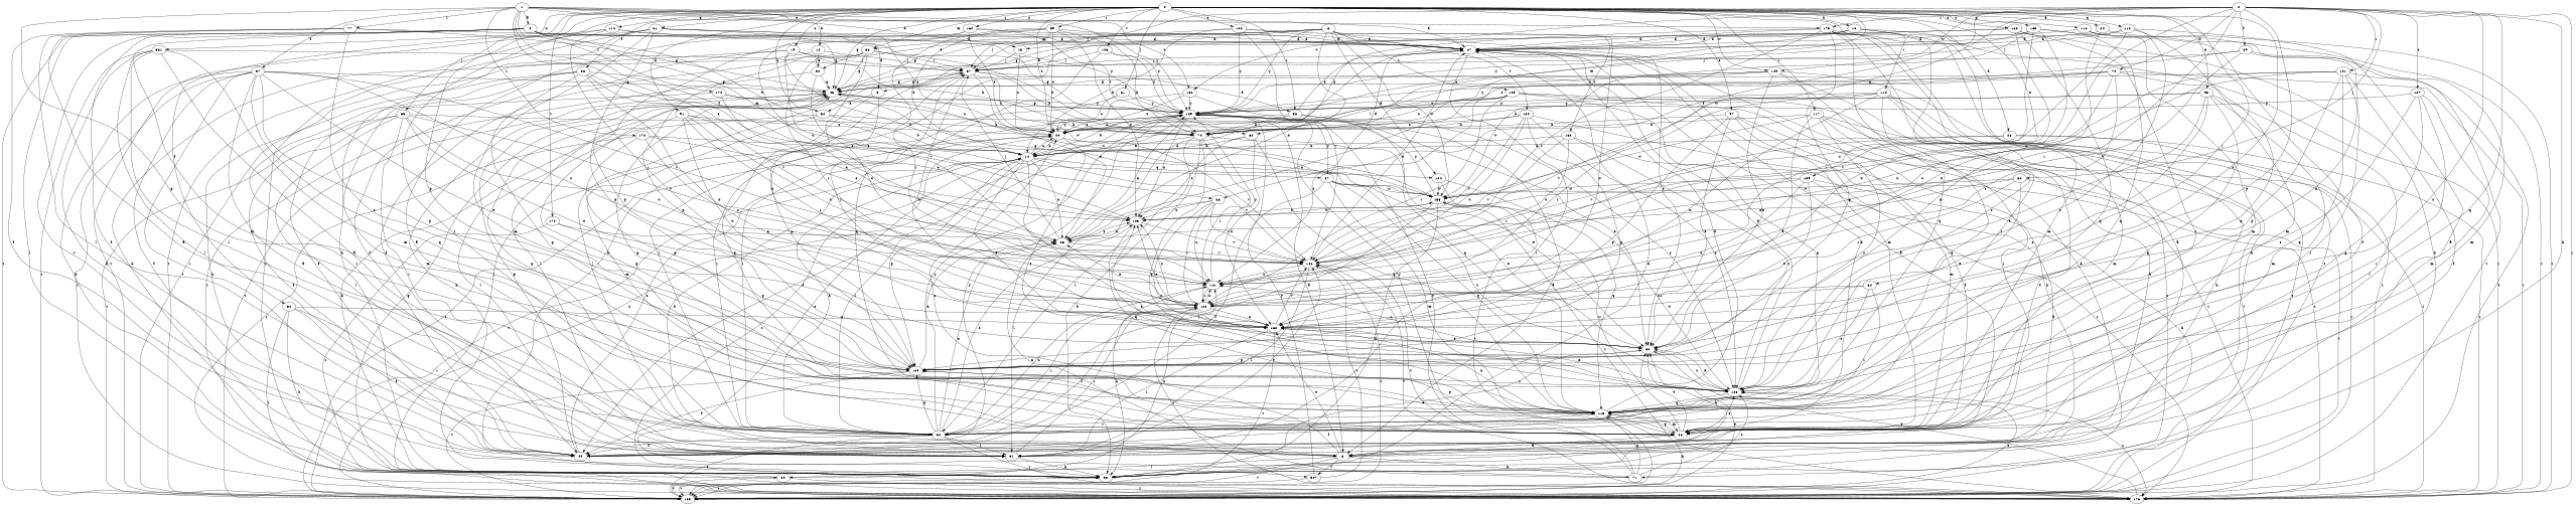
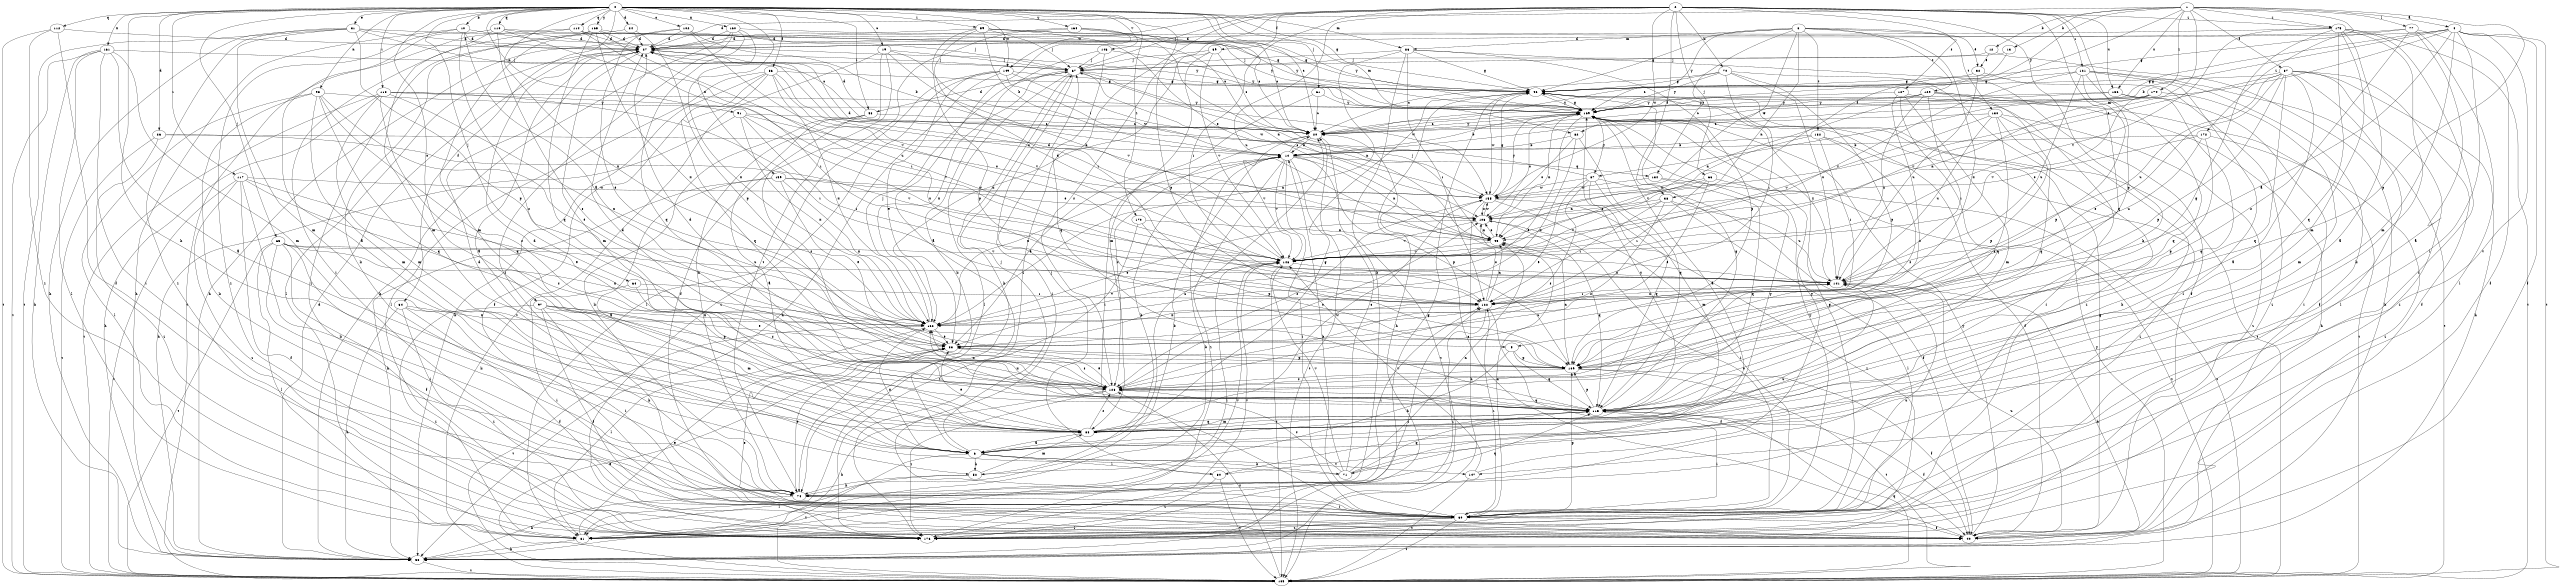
  strict digraph {
    0
    10
    19
    20
    24
    26
    31
    34
    36
    46
    52
    58
    59
    61
    64
    65
    82
    86
    91
    93
    97
    102
    109
    110
    112
    114
    117
    118
    146
    149
    159
    160
-   161 [label=561]
+   161
    162
    164
    165
    170
    27
    169
    128
    176
    5
    53
    67
    155
    40
    135
    148
    74
    14
    88
    60
    103
    115
    81
    6
    122
    141
    33
    95
    1
    4
    12
    13
    37
    38
    77
    136
    172
    174
    175
    80
    87
-   147 [label=547]
+   147
    32
    2
    39
    66
    70
    71
    121
    127
    3
    129
    130
    132
    134
    0 -> 10 [label=b]
    0 -> 19 [label=c]
    0 -> 20 [label=c]
    0 -> 24 [label=d]
    0 -> 26 [label=d]
    0 -> 31 [label=e]
    0 -> 34 [label=f]
    0 -> 36 [label=f]
    0 -> 46 [label=g]
    0 -> 52 [label=h]
    0 -> 58 [label=i]
    0 -> 59 [label=i]
    0 -> 61 [label=j]
    0 -> 64 [label=j]
    0 -> 65 [label=j]
    0 -> 82 [label=m]
    0 -> 86 [label=m]
    0 -> 91 [label=n]
    0 -> 93 [label=n]
    0 -> 97 [label=o]
    0 -> 102 [label=o]
    0 -> 109 [label=p]
    0 -> 110 [label=q]
    0 -> 112 [label=q]
    0 -> 114 [label=q]
    0 -> 117 [label=r]
    0 -> 118 [label=r]
    0 -> 146 [label=v]
    0 -> 149 [label=w]
    0 -> 159 [label=x]
    0 -> 160 [label=x]
    0 -> 161 [label=x]
    0 -> 162 [label=x]
    0 -> 164 [label=y]
    0 -> 165 [label=y]
    0 -> 170 [label=z]
    10 -> 27 [label=d]
    10 -> 169 [label=y]
    10 -> 128 [label=s]
    10 -> 176 [label=z]
    10 -> 5 [label=a]
    10 -> 53 [label=h]
    19 -> 67 [label=j]
    19 -> 155 [label=w]
    19 -> 40 [label=f]
    19 -> 135 [label=t]
    19 -> 148 [label=v]
    19 -> 74 [label=k]
    20 -> 169 [label=y]
    20 -> 128 [label=s]
    20 -> 135 [label=t]
    20 -> 148 [label=v]
    20 -> 14 [label=b]
    24 -> 109 [label=p]
    24 -> 27 [label=d]
    24 -> 176 [label=z]
    26 -> 176 [label=z]
    26 -> 135 [label=t]
    26 -> 148 [label=v]
    26 -> 14 [label=b]
    31 -> 20 [label=c]
    31 -> 46 [label=g]
    31 -> 109 [label=p]
    31 -> 27 [label=d]
    31 -> 176 [label=z]
    31 -> 53 [label=h]
    31 -> 135 [label=t]
    31 -> 88 [label=m]
    34 -> 162 [label=x]
    34 -> 176 [label=z]
    34 -> 53 [label=h]
    34 -> 40 [label=f]
    34 -> 60 [label=i]
    36 -> 46 [label=g]
    36 -> 162 [label=x]
    36 -> 53 [label=h]
    36 -> 40 [label=f]
    36 -> 148 [label=v]
    36 -> 103 [label=o]
    36 -> 115 [label=q]
    36 -> 81 [label=l]
    46 -> 169 [label=y]
    46 -> 53 [label=h]
    46 -> 155 [label=w]
    46 -> 135 [label=t]
    52 -> 74 [label=k]
    52 -> 14 [label=b]
    52 -> 88 [label=m]
    52 -> 81 [label=l]
    58 -> 20 [label=c]
    58 -> 27 [label=d]
    58 -> 128 [label=s]
    58 -> 74 [label=k]
    58 -> 6 [label=a]
    59 -> 20 [label=c]
    59 -> 109 [label=p]
    59 -> 27 [label=d]
    59 -> 169 [label=y]
    59 -> 67 [label=j]
    59 -> 14 [label=b]
    59 -> 103 [label=o]
    59 -> 122 [label=r]
    61 -> 20 [label=c]
    61 -> 169 [label=y]
    61 -> 60 [label=i]
    64 -> 128 [label=s]
    64 -> 60 [label=i]
    64 -> 122 [label=r]
    65 -> 162 [label=x]
    65 -> 40 [label=f]
    65 -> 135 [label=t]
    65 -> 148 [label=v]
    65 -> 74 [label=k]
    65 -> 60 [label=i]
    65 -> 81 [label=l]
    65 -> 141 [label=u]
    82 -> 162 [label=x]
    82 -> 14 [label=b]
    82 -> 103 [label=o]
    82 -> 115 [label=q]
    86 -> 46 [label=g]
    86 -> 109 [label=p]
    86 -> 162 [label=x]
    86 -> 67 [label=j]
    86 -> 40 [label=f]
    86 -> 74 [label=k]
    86 -> 122 [label=r]
    91 -> 20 [label=c]
    91 -> 162 [label=x]
    91 -> 53 [label=h]
    91 -> 103 [label=o]
    91 -> 122 [label=r]
    91 -> 141 [label=u]
    93 -> 169 [label=y]
    93 -> 128 [label=s]
    93 -> 74 [label=k]
    93 -> 88 [label=m]
    93 -> 115 [label=q]
    93 -> 81 [label=l]
    93 -> 33 [label=e]
    97 -> 109 [label=p]
-   64 -> 162 [label=x]
+   97 -> 162 [label=x]
    97 -> 176 [label=z]
    97 -> 40 [label=f]
    97 -> 74 [label=k]
    97 -> 88 [label=m]
    97 -> 33 [label=e]
    102 -> 27 [label=d]
    102 -> 169 [label=y]
    102 -> 53 [label=h]
    102 -> 148 [label=v]
    102 -> 14 [label=b]
    102 -> 33 [label=e]
    109 -> 128 [label=s]
    109 -> 40 [label=f]
    109 -> 135 [label=t]
    109 -> 95 [label=n]
    110 -> 27 [label=d]
    110 -> 128 [label=s]
    110 -> 67 [label=j]
    110 -> 88 [label=m]
    110 -> 6 [label=a]
    110 -> 141 [label=u]
    112 -> 27 [label=d]
    112 -> 176 [label=z]
    112 -> 40 [label=f]
    112 -> 135 [label=t]
    114 -> 27 [label=d]
    114 -> 169 [label=y]
    114 -> 135 [label=t]
    114 -> 60 [label=i]
    114 -> 122 [label=r]
    117 -> 128 [label=s]
    117 -> 176 [label=z]
    117 -> 155 [label=w]
    117 -> 40 [label=f]
    117 -> 135 [label=t]
    117 -> 74 [label=k]
    117 -> 33 [label=e]
    118 -> 162 [label=x]
    118 -> 169 [label=y]
    118 -> 53 [label=h]
    118 -> 135 [label=t]
    118 -> 148 [label=v]
    118 -> 88 [label=m]
    118 -> 115 [label=q]
    118 -> 122 [label=r]
    146 -> 169 [label=y]
    146 -> 67 [label=j]
    146 -> 74 [label=k]
    146 -> 115 [label=q]
    149 -> 46 [label=g]
    149 -> 176 [label=z]
    149 -> 53 [label=h]
    149 -> 155 [label=w]
    149 -> 14 [label=i]
    149 -> 81 [label=l]
    149 -> 33 [label=e]
    159 -> 162 [label=x]
    159 -> 53 [label=h]
    159 -> 155 [label=w]
    159 -> 103 [label=o]
    159 -> 6 [label=a]
    159 -> 33 [label=e]
    160 -> 46 [label=g]
    160 -> 162 [label=x]
    160 -> 27 [label=d]
    160 -> 53 [label=h]
    160 -> 60 [label=i]
    160 -> 115 [label=q]
    161 -> 53 [label=h]
    161 -> 67 [label=j]
    161 -> 135 [label=t]
    161 -> 88 [label=m]
    161 -> 60 [label=i]
    161 -> 81 [label=l]
    161 -> 6 [label=a]
    162 -> 67 [label=j]
    162 -> 135 [label=t]
    162 -> 148 [label=v]
    162 -> 103 [label=o]
    162 -> 81 [label=l]
    162 -> 33 [label=e]
    164 -> 20 [label=c]
    164 -> 27 [label=d]
    164 -> 74 [label=t]
    164 -> 6 [label=a]
    164 -> 95 [label=n]
    165 -> 20 [label=c]
    165 -> 162 [label=x]
    165 -> 27 [label=d]
    165 -> 74 [label=k]
    165 -> 88 [label=m]
    165 -> 115 [label=q]
    165 -> 122 [label=r]
    170 -> 109 [label=p]
    170 -> 176 [label=z]
    170 -> 95 [label=n]
    27 -> 67 [label=j]
    27 -> 88 [label=m]
    27 -> 81 [label=l]
    27 -> 6 [label=a]
    169 -> 20 [label=c]
    169 -> 46 [label=g]
    169 -> 40 [label=f]
    169 -> 14 [label=b]
    169 -> 103 [label=o]
    169 -> 6 [label=a]
    169 -> 33 [label=e]
    169 -> 95 [label=n]
    169 -> 87 [label=y]
    128 -> 162 [label=x]
    128 -> 27 [label=d]
    128 -> 176 [label=z]
+   128 -> 53 [label=h]
    128 -> 103 [label=o]
    128 -> 115 [label=q]
    128 -> 33 [label=e]
    176 -> 46 [label=g]
    176 -> 148 [label=v]
    176 -> 33 [label=e]
    5 -> 52 [label=h]
    5 -> 109 [label=p]
    5 -> 115 [label=q]
    53 -> 27 [label=d]
    53 -> 135 [label=t]
    67 -> 46 [label=g]
    67 -> 58 [label=d]
    67 -> 162 [label=x]
    67 -> 155 [label=w]
    67 -> 74 [label=k]
    67 -> 60 [label=i]
    67 -> 81 [label=l]
    67 -> 95 [label=n]
    155 -> 46 [label=g]
    155 -> 169 [label=y]
    155 -> 128 [label=s]
    155 -> 176 [label=z]
    155 -> 53 [label=h]
    155 -> 60 [label=i]
    155 -> 103 [label=o]
    40 -> 20 [label=c]
    40 -> 46 [label=g]
    40 -> 169 [label=y]
+   40 -> 141 [label=u]
    135 -> 169 [label=y]
    135 -> 128 [label=s]
    135 -> 115 [label=q]
    135 -> 33 [label=e]
    148 -> 27 [label=d]
    148 -> 135 [label=t]
    148 -> 81 [label=l]
    148 -> 141 [label=u]
    74 -> 53 [label=h]
    74 -> 14 [label=b]
    74 -> 60 [label=i]
    74 -> 115 [label=q]
    74 -> 122 [label=r]
    74 -> 33 [label=e]
    14 -> 20 [label=c]
    14 -> 109 [label=p]
    14 -> 162 [label=x]
    14 -> 176 [label=z]
    14 -> 135 [label=t]
    14 -> 148 [label=v]
    14 -> 60 [label=i]
    14 -> 33 [label=e]
    14 -> 95 [label=n]
    14 -> 134 [label=q]
    88 -> 46 [label=g]
    88 -> 27 [label=d]
    88 -> 169 [label=y]
    88 -> 128 [label=s]
    88 -> 155 [label=w]
    88 -> 115 [label=q]
    88 -> 6 [label=a]
    88 -> 33 [label=e]
    60 -> 46 [label=g]
    60 -> 109 [label=p]
    60 -> 169 [label=y]
    60 -> 176 [label=z]
    60 -> 40 [label=f]
    60 -> 135 [label=t]
    60 -> 14 [label=b]
    60 -> 103 [label=o]
    60 -> 81 [label=l]
    60 -> 122 [label=r]
    60 -> 141 [label=u]
    60 -> 95 [label=n]
    103 -> 155 [label=w]
    103 -> 148 [label=v]
    103 -> 115 [label=q]
    103 -> 95 [label=n]
    115 -> 46 [label=g]
    115 -> 109 [label=p]
    115 -> 162 [label=x]
    115 -> 27 [label=d]
    115 -> 40 [label=f]
    115 -> 88 [label=m]
    115 -> 60 [label=i]
    81 -> 53 [label=h]
    81 -> 148 [label=v]
    81 -> 14 [label=b]
    81 -> 122 [label=r]
    81 -> 33 [label=e]
    6 -> 20 [label=c]
-   6 -> 33 [label=h]
+   6 -> 52 [label=h]
    6 -> 162 [label=x]
    6 -> 67 [label=j]
    6 -> 135 [label=t]
    6 -> 80 [label=l]
    6 -> 147 [label=v]
    6 -> 71 [label=k]
    122 -> 162 [label=x]
    122 -> 176 [label=z]
    122 -> 40 [label=f]
    122 -> 103 [label=o]
    122 -> 141 [label=u]
    122 -> 95 [label=n]
    141 -> 169 [label=y]
    141 -> 53 [label=h]
    141 -> 122 [label=r]
    33 -> 109 [label=p]
    33 -> 128 [label=s]
    33 -> 141 [label=u]
    95 -> 27 [label=d]
    95 -> 67 [label=j]
    95 -> 148 [label=v]
    95 -> 103 [label=o]
    1 -> 109 [label=p]
    1 -> 27 [label=d]
    1 -> 169 [label=y]
    1 -> 103 [label=o]
    1 -> 4 [label=a]
    1 -> 12 [label=b]
    1 -> 13 [label=b]
    1 -> 37 [label=f]
    1 -> 38 [label=f]
    1 -> 77 [label=l]
    1 -> 136 [label=u]
    1 -> 172 [label=z]
    1 -> 174 [label=z]
    1 -> 175 [label=z]
    4 -> 82 [label=g]
    4 -> 27 [label=d]
    4 -> 5 [label=a]
    4 -> 40 [label=f]
    4 -> 135 [label=t]
    4 -> 14 [label=b]
    4 -> 88 [label=m]
    4 -> 80 [label=l]
    4 -> 87 [label=m]
    4 -> 147 [label=v]
    12 -> 53 [label=h]
    12 -> 67 [label=j]
    12 -> 32 [label=e]
    13 -> 20 [label=c]
    13 -> 67 [label=j]
    37 -> 46 [label=g]
    37 -> 109 [label=p]
    37 -> 176 [label=z]
    37 -> 53 [label=h]
    37 -> 40 [label=f]
    37 -> 148 [label=v]
    37 -> 115 [label=q]
    37 -> 81 [label=l]
    37 -> 6 [label=a]
    37 -> 141 [label=u]
    37 -> 33 [label=e]
    38 -> 128 [label=s]
    38 -> 148 [label=v]
    38 -> 103 [label=o]
    38 -> 81 [label=l]
    38 -> 122 [label=r]
    38 -> 141 [label=u]
    77 -> 46 [label=g]
    77 -> 27 [label=d]
    77 -> 128 [label=s]
    77 -> 40 [label=f]
    77 -> 81 [label=l]
    77 -> 6 [label=a]
    136 -> 20 [label=c]
    136 -> 169 [label=y]
    136 -> 60 [label=i]
    136 -> 115 [label=q]
    172 -> 109 [label=p]
    172 -> 176 [label=z]
    172 -> 14 [label=b]
    172 -> 103 [label=o]
    172 -> 141 [label=u]
    174 -> 20 [label=c]
    174 -> 169 [label=y]
+   174 -> 148 [label=v]
    174 -> 88 [label=m]
    174 -> 95 [label=n]
    175 -> 109 [label=g]
    175 -> 27 [label=d]
    175 -> 135 [label=t]
    175 -> 148 [label=v]
    175 -> 74 [label=k]
    175 -> 88 [label=m]
    175 -> 60 [label=i]
    175 -> 115 [label=q]
    175 -> 6 [label=a]
    80 -> 176 [label=z]
    80 -> 67 [label=j]
    80 -> 135 [label=t]
    80 -> 141 [label=u]
    87 -> 27 [label=d]
    87 -> 128 [label=s]
    87 -> 155 [label=w]
    87 -> 40 [label=f]
    87 -> 88 [label=m]
    87 -> 115 [label=q]
    87 -> 33 [label=e]
    147 -> 169 [label=y]
    147 -> 135 [label=t]
    147 -> 148 [label=v]
    32 -> 46 [label=g]
    32 -> 176 [label=z]
    32 -> 141 [label=u]
    2 -> 109 [label=p]
    2 -> 149 [label=w]
    2 -> 128 [label=s]
    2 -> 176 [label=z]
    2 -> 67 [label=j]
    2 -> 155 [label=w]
    2 -> 115 [label=q]
    2 -> 122 [label=r]
    2 -> 141 [label=u]
    2 -> 38 [label=f]
    2 -> 136 [label=u]
    2 -> 175 [label=z]
    2 -> 39 [label=f]
    2 -> 66 [label=j]
    2 -> 70 [label=k]
    2 -> 71 [label=k]
    2 -> 121 [label=r]
    2 -> 127 [label=s]
    39 -> 20 [label=c]
    39 -> 162 [label=x]
    39 -> 67 [label=j]
    39 -> 148 [label=v]
    39 -> 88 [label=m]
    66 -> 155 [label=w]
    66 -> 135 [label=t]
    66 -> 122 [label=r]
    66 -> 33 [label=e]
    66 -> 95 [label=n]
    70 -> 20 [label=c]
    70 -> 46 [label=g]
    70 -> 109 [label=p]
    70 -> 169 [label=y]
    70 -> 176 [label=z]
    70 -> 122 [label=r]
    70 -> 141 [label=u]
    71 -> 20 [label=c]
    71 -> 27 [label=d]
    71 -> 169 [label=y]
    71 -> 128 [label=s]
    71 -> 148 [label=v]
    71 -> 115 [label=q]
    71 -> 95 [label=n]
    121 -> 46 [label=g]
    121 -> 109 [label=p]
    121 -> 40 [label=f]
    121 -> 135 [label=t]
    121 -> 148 [label=v]
    121 -> 60 [label=i]
    121 -> 115 [label=q]
    121 -> 141 [label=u]
    127 -> 169 [label=y]
    127 -> 128 [label=s]
    127 -> 88 [label=m]
    127 -> 60 [label=i]
    127 -> 115 [label=q]
    3 -> 46 [label=g]
    3 -> 86 [label=m]
    3 -> 162 [label=x]
    3 -> 169 [label=y]
    3 -> 155 [label=w]
    3 -> 95 [label=n]
-   3 -> 13 [label=b]
    3 -> 32 [label=e]
    3 -> 129 [label=t]
    3 -> 130 [label=t]
    3 -> 132 [label=t]
    3 -> 134 [label=t]
    129 -> 20 [label=c]
    129 -> 169 [label=y]
    129 -> 53 [label=h]
    129 -> 135 [label=t]
    129 -> 115 [label=q]
    129 -> 122 [label=r]
    129 -> 141 [label=u]
    129 -> 95 [label=n]
    130 -> 20 [label=c]
    130 -> 109 [label=p]
    130 -> 128 [label=s]
    130 -> 176 [label=z]
    130 -> 148 [label=v]
    130 -> 74 [label=k]
    130 -> 141 [label=u]
    132 -> 128 [label=s]
    132 -> 176 [label=z]
    132 -> 148 [label=v]
    132 -> 14 [label=b]
    132 -> 122 [label=r]
    134 -> 155 [label=w]
    134 -> 135 [label=t]
    134 -> 115 [label=q]
  }
